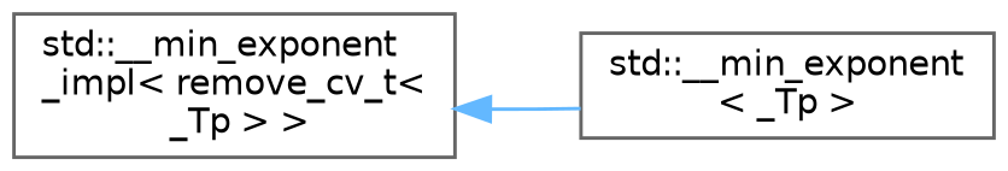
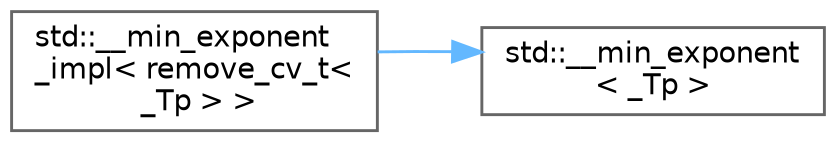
  digraph {
    rankdir=LR
    node [color=grey40 fillcolor=white fontname=Helvetica fontsize=10 shape=box style=filled]
    n1 [height=0.2 label="std::__min_exponent\l_impl\< remove_cv_t\<\l _Tp \> \>" width=0.4]
    n2 [height=0.2 label="std::__min_exponent\l\< _Tp \>" width=0.4]
-   n1 -> n2 [color=steelblue1 dir=back fontname=Helvetica fontsize=10 labelfontname=Helvetica labelfontsize=10 style=solid]
+   n2 -> n1 [color=steelblue1 dir=back fontname=Helvetica fontsize=10 labelfontname=Helvetica labelfontsize=10 style=solid]
  }
